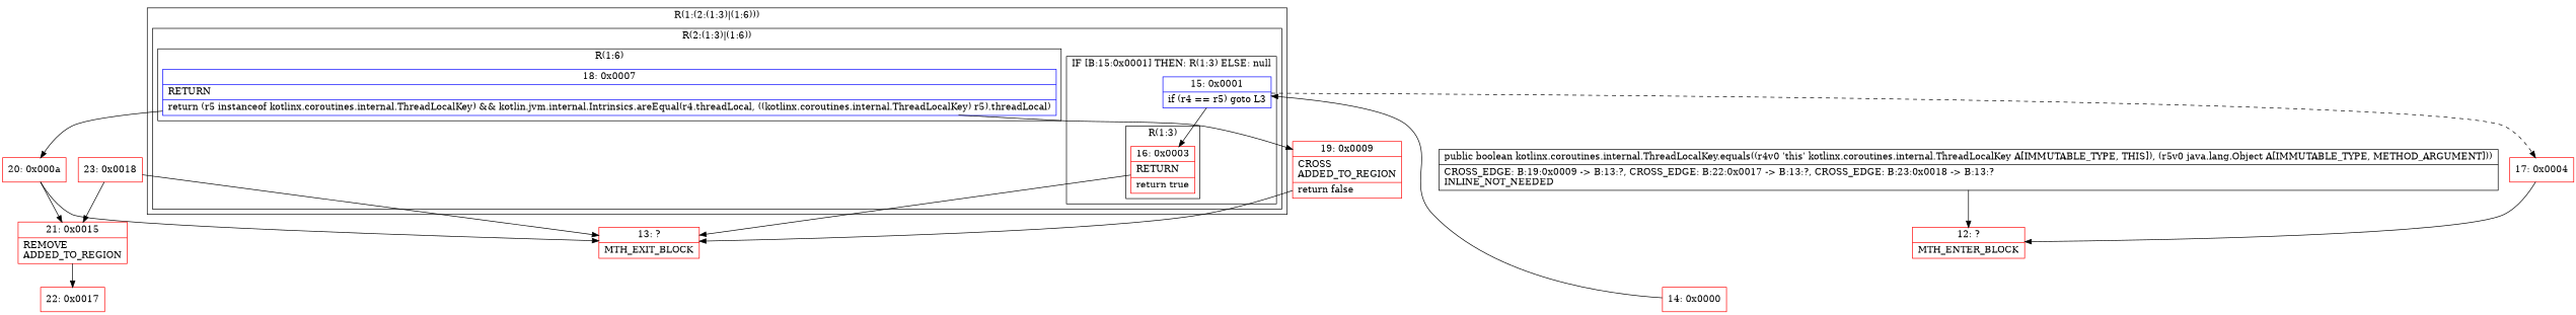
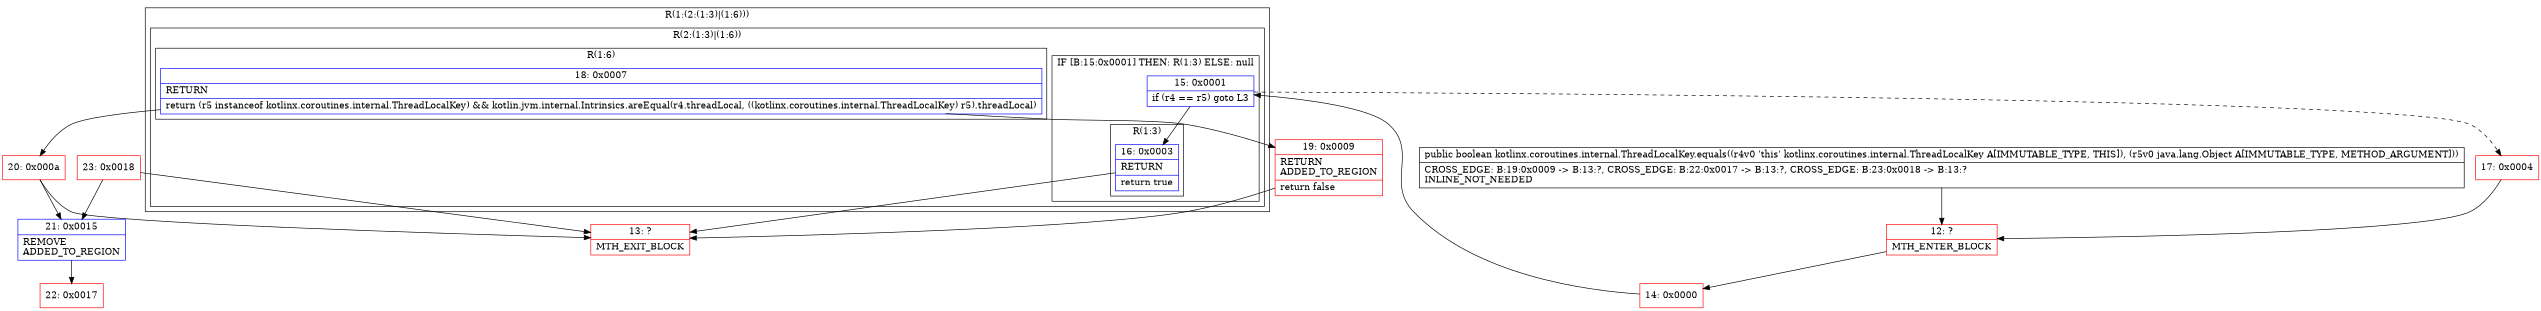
  digraph {
    node [color=red shape=record]
-   n1 [label="{16\:\ 0x0003|RETURN\l|return true\l}"]
+   n1 [color=blue label="{16\:\ 0x0003|RETURN\l|return true\l}"]
    n2 [color=blue label="{15\:\ 0x0001|if (r4 == r5) goto L3\l}"]
    n3 [color=blue label="{18\:\ 0x0007|RETURN\l|return (r5 instanceof kotlinx.coroutines.internal.ThreadLocalKey) && kotlin.jvm.internal.Intrinsics.areEqual(r4.threadLocal, ((kotlinx.coroutines.internal.ThreadLocalKey) r5).threadLocal)\l}"]
    n4 [label="{13\:\ ?|MTH_EXIT_BLOCK\l}"]
    n5 [label="{17\:\ 0x0004}"]
-   n6 [label="{19\:\ 0x0009|CROSS\lADDED_TO_REGION\l|return false\l}"]
+   n6 [label="{19\:\ 0x0009|RETURN\lADDED_TO_REGION\l|return false\l}"]
    n7 [label="{20\:\ 0x000a}"]
    n8 [label="{12\:\ ?|MTH_ENTER_BLOCK\l}"]
-   n9 [label="{21\:\ 0x0015|REMOVE\lADDED_TO_REGION\l}"]
+   n9 [color=blue label="{21\:\ 0x0015|REMOVE\lADDED_TO_REGION\l}"]
    n10 [label="{14\:\ 0x0000}"]
    n11 [label="{22\:\ 0x0017}"]
    n12 [label="{23\:\ 0x0018}"]
    n13 [label="{public boolean kotlinx.coroutines.internal.ThreadLocalKey.equals((r4v0 'this' kotlinx.coroutines.internal.ThreadLocalKey A[IMMUTABLE_TYPE, THIS]), (r5v0 java.lang.Object A[IMMUTABLE_TYPE, METHOD_ARGUMENT]))  | CROSS_EDGE: B:19:0x0009 \-\> B:13:?, CROSS_EDGE: B:22:0x0017 \-\> B:13:?, CROSS_EDGE: B:23:0x0018 \-\> B:13:?\lINLINE_NOT_NEEDED\l}" color=""]
    subgraph cluster_1 {
      label="R(1:(2:(1:3)|(1:6)))"
      subgraph cluster_2 {
        label="R(2:(1:3)|(1:6))"
        subgraph cluster_3 {
          label="IF [B:15:0x0001] THEN: R(1:3) ELSE: null"
          n2
          subgraph cluster_4 {
            label="R(1:3)"
            n1
          }
        }
        subgraph cluster_5 {
          label="R(1:6)"
          n3
        }
      }
    }
    n1 -> n4
    n2 -> n1
    n2 -> n5 [style=dashed]
    n3 -> n6
    n3 -> n7
    n5 -> n8
    n6 -> n4
    n7 -> n4
    n7 -> n9
+   n8 -> n10
    n9 -> n11
    n10 -> n2
    n12 -> n4
    n12 -> n9
    n13 -> n8
  }
